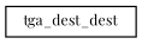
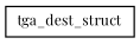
  digraph {
    rankdir=LR
    fontname="Playfair Display"
-   n1 [color=black fillcolor=white fontname="Playfair Display" fontsize=10 height=0.2 label=tga_dest_dest shape=record style=filled width=0.4]
+   n1 [color=black fillcolor=white fontname="Playfair Display" fontsize=10 height=0.2 label=tga_dest_struct shape=record style=filled width=0.4]
  }
